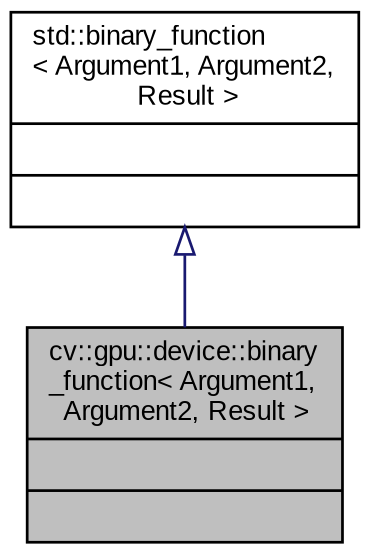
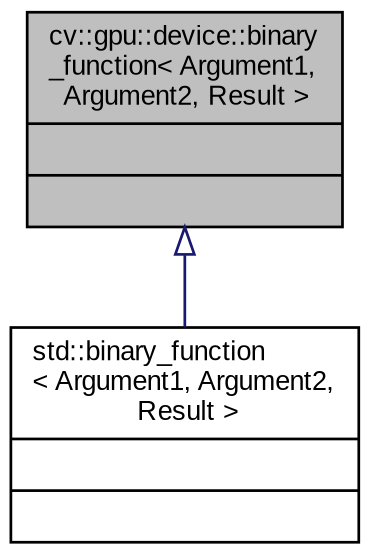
  digraph {
    fontname="Liberation Sans"
    node [color=black fontname="Liberation Sans" fontsize=10 shape=record style=filled]
    n1 [fillcolor=grey75 fontcolor=black height=0.2 label="{cv::gpu::device::binary\l_function\< Argument1,\l Argument2, Result \>\n||}" width=0.4]
    n2 [fillcolor=white height=0.2 label="{std::binary_function\l\< Argument1, Argument2,\l Result \>\n||}" width=0.4]
-   n2 -> n1 [arrowtail=onormal color=midnightblue dir=back fontname="Liberation Sans" fontsize=10 labelfontname=Helvetica labelfontsize=10 style=solid]
+   n1 -> n2 [arrowtail=onormal color=midnightblue dir=back fontname="Liberation Sans" fontsize=10 labelfontname=Helvetica labelfontsize=10 style=solid]
  }
